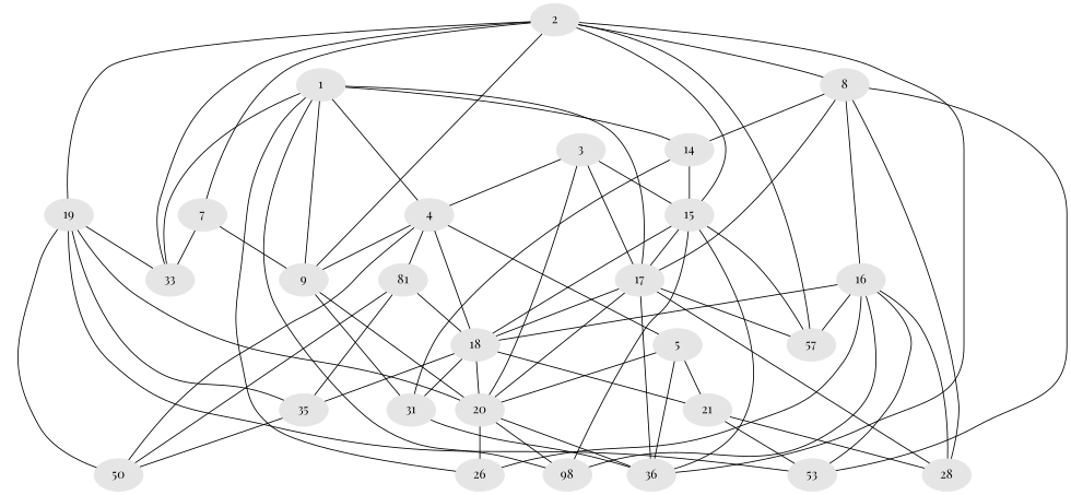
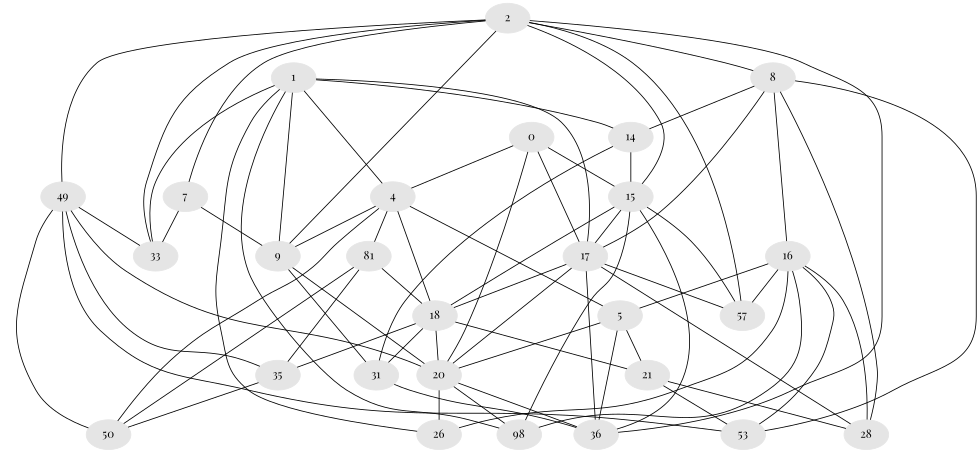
  graph {
    fontname="Playfair Display"
    node [color=gray90 fontname="Playfair Display" style=filled]
    edge [fontname="Playfair Display"]
    1 [super="+46+38+44"]
    4 [super="+29"]
    9 [super="+12+24"]
    14
    17 [super="+56+45"]
    26
    33
    n8 [label=98]
    5
    n10 [label=81]
    18 [super="+34+23"]
    50
    20 [super="+22+41"]
    31
    15 [super="+37"]
    36 [super="+55"]
    57
    28
    2 [super="+10+6"]
    7
    8 [super="+13"]
-   19 [super="+54"]
+   19 [super="+54" label=49]
    16 [super="+32+25"]
    53
    35
-   3 [super="+47"]
+   3 [super="+47" label=0]
    21
    1 -- 4
    1 -- 9 [weight=2]
    1 -- 14
    1 -- 17
    1 -- 26
    1 -- 33
    1 -- n8
    4 -- 9
    4 -- 5
    4 -- n10
    4 -- 18
    4 -- 50
    9 -- 20
    9 -- 31
    14 -- 31
    14 -- 15
    17 -- 18
    17 -- 20
    17 -- 36
    17 -- 57
    17 -- 28
    5 -- 20
    5 -- 36
    5 -- 21
    n10 -- 18
    n10 -- 50
    n10 -- 35
    18 -- 20 [weight=3]
    18 -- 31
    18 -- 35
    18 -- 21
    20 -- 26 [weight=2]
    20 -- n8
    20 -- 36
    31 -- 36
    15 -- 17
    15 -- n8
    15 -- 18
    15 -- 36
    15 -- 57
    2 -- 9
    2 -- 33
    2 -- 15
    2 -- 36
    2 -- 57
    2 -- 7
    2 -- 8
    2 -- 19
    7 -- 9 [weight=2]
    7 -- 33
    8 -- 14
    8 -- 17
    8 -- 28
    8 -- 16
    8 -- 53
    19 -- 33
    19 -- 50
    19 -- 20
    19 -- 53
    19 -- 35
    16 -- 26
    16 -- n8
-   16 -- 18
+   16 -- 5
    16 -- 57
    16 -- 28
    16 -- 53
    35 -- 50
    3 -- 4 [weight=2]
    3 -- 17 [weight=2]
    3 -- 20
    3 -- 15
    21 -- 28
    21 -- 53
  }
